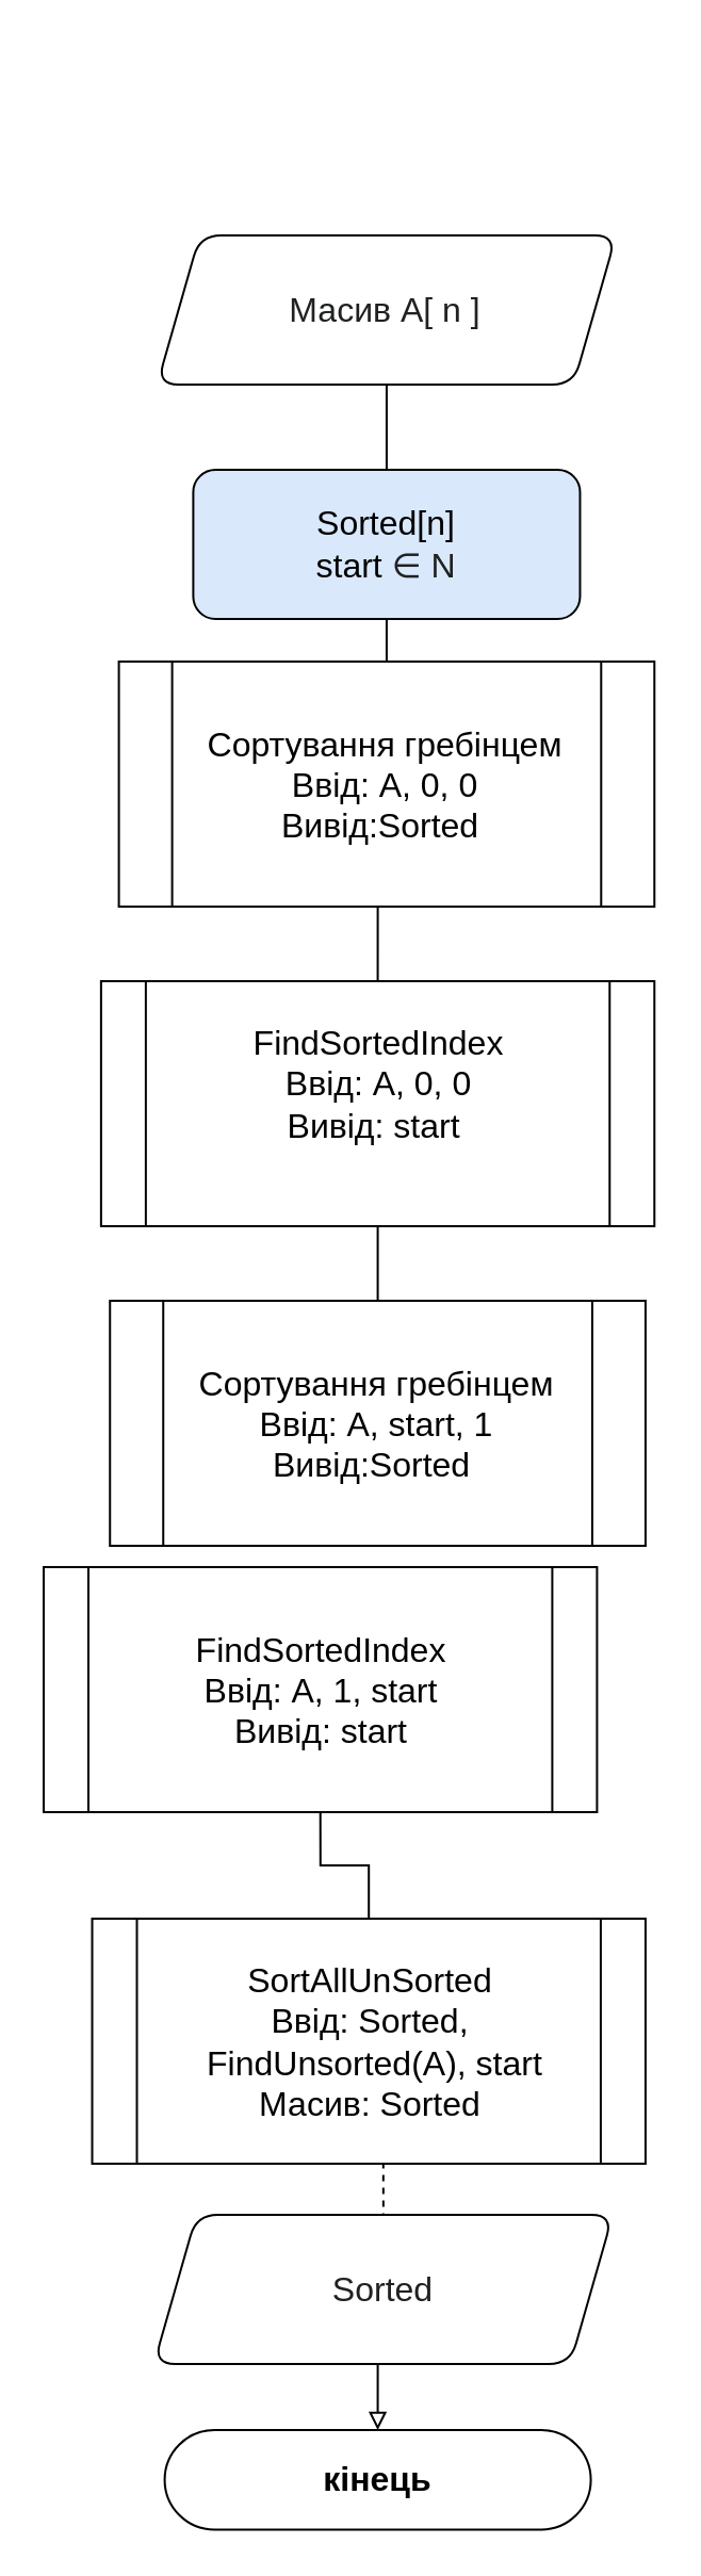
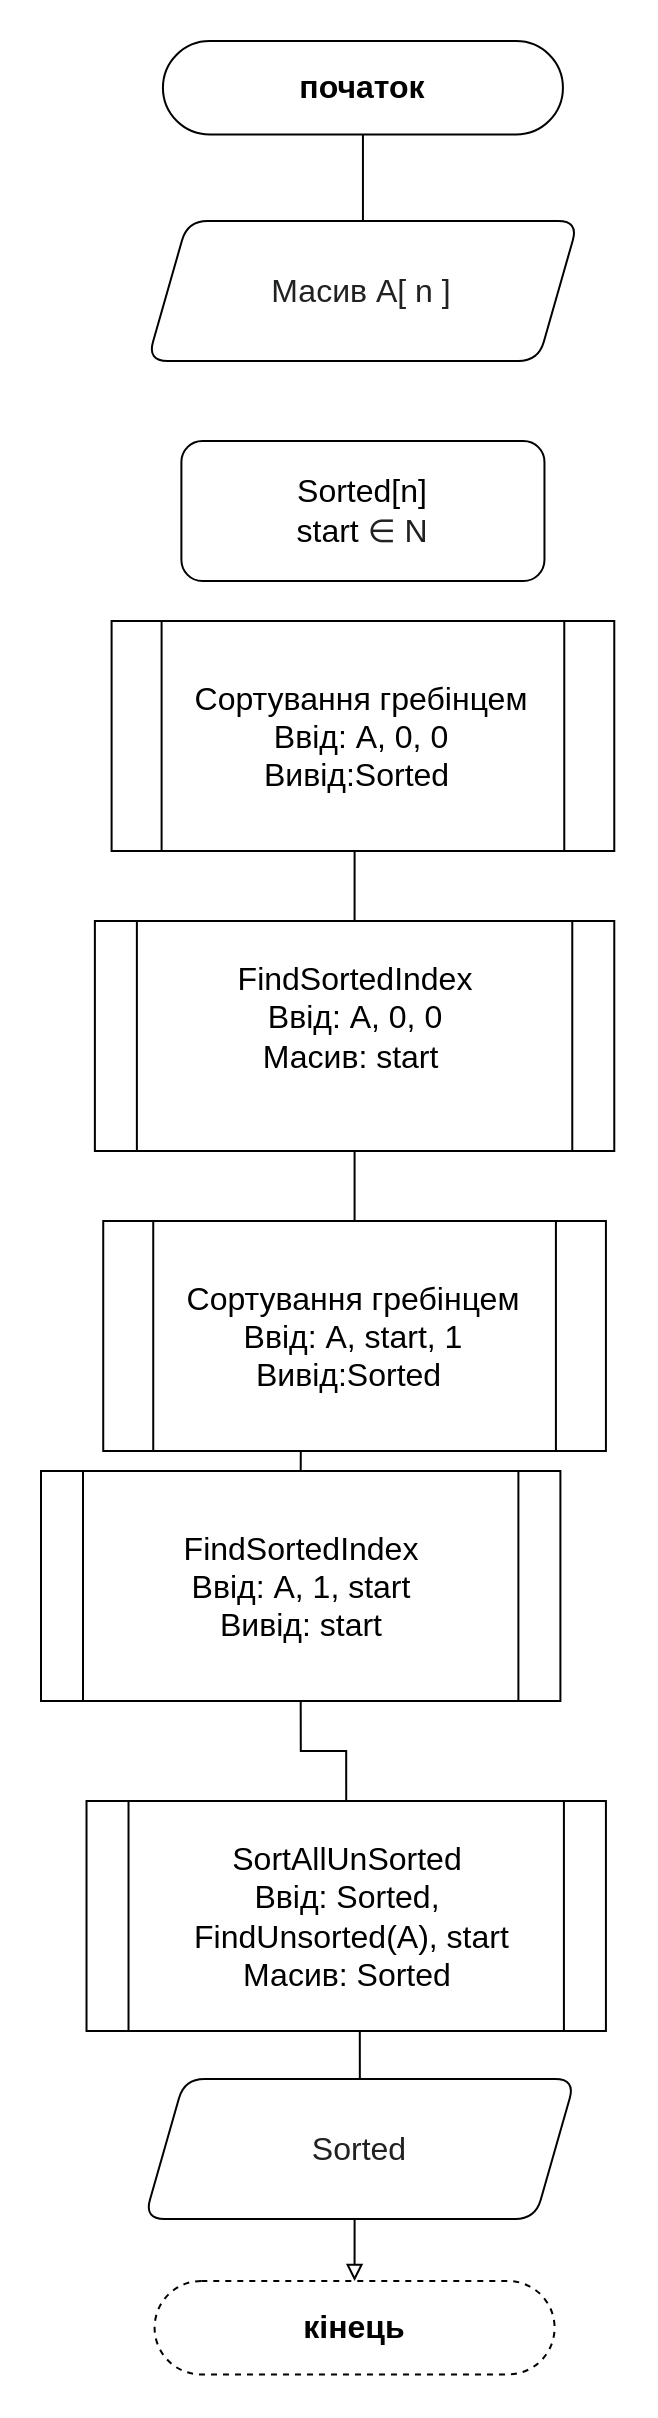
  <mxCell id="0" />
  <mxCell id="1" parent="0" />
  <mxCell id="2" value="&lt;span style=&quot;color: rgb(32, 33, 34); font-family: sans-serif; font-size: 16px; background-color: rgb(255, 255, 255);&quot;&gt;Масив A[ n ]&lt;br style=&quot;font-size: 16px;&quot;&gt;&lt;/span&gt;" style="shape=parallelogram;perimeter=parallelogramPerimeter;whiteSpace=wrap;html=1;fixedSize=1;fontSize=16;rounded=1;" parent="1" vertex="1"><mxGeometry x="73.27" y="110" width="215.39" height="70" as="geometry" /></mxCell>
- <mxCell id="3" style="edgeStyle=orthogonalEdgeStyle;rounded=0;orthogonalLoop=1;jettySize=auto;html=1;exitX=0.5;exitY=1;exitDx=0;exitDy=0;endArrow=none;endFill=0;entryX=0.5;entryY=0;entryDx=0;entryDy=0;fontSize=16;" parent="1" source="2" target="12" edge="1"><mxGeometry x="130" y="170" as="geometry"><mxPoint x="-60" y="240" as="targetPoint" /></mxGeometry></mxCell>
- <mxCell id="6" value="&lt;b style=&quot;font-size: 16px;&quot;&gt;&lt;font style=&quot;font-size: 16px;&quot;&gt;кінець&lt;/font&gt;&lt;/b&gt;" style="rounded=1;whiteSpace=wrap;html=1;arcSize=50;fontSize=16;" parent="1" vertex="1"><mxGeometry x="76.79" y="1140" width="200" height="46.73" as="geometry" /></mxCell>
+ <mxCell id="4" style="edgeStyle=orthogonalEdgeStyle;rounded=0;orthogonalLoop=1;jettySize=auto;html=1;exitX=0.5;exitY=1;exitDx=0;exitDy=0;entryX=0.5;entryY=0;entryDx=0;entryDy=0;fontSize=16;startArrow=none;startFill=0;endArrow=none;endFill=0;" parent="1" source="5" target="2" edge="1"><mxGeometry relative="1" as="geometry" /></mxCell>
+ <mxCell id="5" value="&lt;b style=&quot;font-size: 16px;&quot;&gt;&lt;font style=&quot;font-size: 16px;&quot;&gt;початок&lt;/font&gt;&lt;/b&gt;" style="rounded=1;whiteSpace=wrap;html=1;arcSize=50;fontSize=16;" parent="1" vertex="1"><mxGeometry x="80.97" y="20" width="200" height="46.73" as="geometry" /></mxCell>
+ <mxCell id="6" value="&lt;b style=&quot;font-size: 16px;&quot;&gt;&lt;font style=&quot;font-size: 16px;&quot;&gt;кінець&lt;/font&gt;&lt;/b&gt;" style="rounded=1;whiteSpace=wrap;html=1;arcSize=50;fontSize=16;dashed=1;" parent="1" vertex="1"><mxGeometry x="76.79" y="1140" width="200" height="46.73" as="geometry" /></mxCell>
  <mxCell id="7" style="edgeStyle=orthogonalEdgeStyle;rounded=0;sketch=0;orthogonalLoop=1;jettySize=auto;html=1;exitX=0.5;exitY=1;exitDx=0;exitDy=0;entryX=0.5;entryY=0;entryDx=0;entryDy=0;fontSize=16;endArrow=none;endFill=0;" edge="1" parent="1" source="8" target="10"><mxGeometry relative="1" as="geometry" /></mxCell>
  <mxCell id="8" value="&lt;font face=&quot;Helvetica&quot; style=&quot;font-size: 16px;&quot;&gt;Cортування гребінцем&lt;/font&gt;&lt;span style=&quot;background-color: rgb(255, 255, 255); font-size: 16px;&quot;&gt;&lt;br style=&quot;font-family: helvetica; font-size: 16px;&quot;&gt;&lt;span style=&quot;font-family: helvetica; font-size: 16px;&quot;&gt;Ввід: A, 0, 0&lt;/span&gt;&lt;br style=&quot;font-family: helvetica; font-size: 16px;&quot;&gt;&lt;span style=&quot;font-family: helvetica; font-size: 16px;&quot;&gt;Вивід:Sorted&amp;nbsp;&lt;/span&gt;&lt;/span&gt;&lt;font face=&quot;Helvetica&quot; style=&quot;font-size: 16px;&quot;&gt;&lt;br style=&quot;font-size: 16px;&quot;&gt;&lt;/font&gt;" style="shape=process;whiteSpace=wrap;html=1;backgroundOutline=1;labelBackgroundColor=#FFFFFF;fontFamily=Comic Sans MS;fontSize=16;" parent="1" vertex="1"><mxGeometry x="55.3" y="310" width="251.34" height="115" as="geometry" /></mxCell>
  <mxCell id="9" style="edgeStyle=orthogonalEdgeStyle;rounded=0;sketch=0;orthogonalLoop=1;jettySize=auto;html=1;exitX=0.5;exitY=1;exitDx=0;exitDy=0;entryX=0.5;entryY=0;entryDx=0;entryDy=0;fontSize=16;endArrow=none;endFill=0;" edge="1" parent="1" source="10" target="14"><mxGeometry relative="1" as="geometry" /></mxCell>
- <mxCell id="10" value="&lt;span style=&quot;background-color: rgb(255 , 255 , 255) ; font-size: 16px&quot;&gt;&lt;font face=&quot;helvetica&quot; style=&quot;font-size: 16px&quot;&gt;FindSortedIndex&lt;/font&gt;&lt;br style=&quot;font-size: 16px&quot;&gt;&lt;font face=&quot;helvetica&quot; style=&quot;font-size: 16px&quot;&gt;Ввід: A, 0, 0&lt;/font&gt;&lt;br style=&quot;font-family: &amp;#34;helvetica&amp;#34; ; font-size: 16px&quot;&gt;&lt;span style=&quot;font-size: 16px ; font-family: &amp;#34;helvetica&amp;#34;&quot;&gt;Вивід: start&amp;nbsp;&lt;br style=&quot;font-size: 16px&quot;&gt;&amp;nbsp;&lt;/span&gt;&lt;/span&gt;&lt;font face=&quot;Helvetica&quot; style=&quot;font-size: 16px&quot;&gt;&lt;br style=&quot;font-size: 16px&quot;&gt;&lt;/font&gt;" style="shape=process;whiteSpace=wrap;html=1;backgroundOutline=1;labelBackgroundColor=#FFFFFF;fontFamily=Comic Sans MS;fontSize=16;size=0.079;" vertex="1" parent="1"><mxGeometry x="46.94" y="460" width="259.7" height="115" as="geometry" /></mxCell>
- <mxCell id="11" style="edgeStyle=orthogonalEdgeStyle;rounded=0;sketch=0;orthogonalLoop=1;jettySize=auto;html=1;exitX=0.5;exitY=1;exitDx=0;exitDy=0;entryX=0.5;entryY=0;entryDx=0;entryDy=0;fontSize=16;endArrow=none;endFill=0;" edge="1" parent="1" source="12" target="8"><mxGeometry relative="1" as="geometry" /></mxCell>
- <mxCell id="12" value="&lt;span style=&quot;font-size: 16px;&quot;&gt;Sorted[n]&lt;br style=&quot;font-size: 16px;&quot;&gt;start&amp;nbsp;&lt;/span&gt;&lt;span style=&quot;color: rgb(32, 33, 34); font-family: sans-serif; font-size: 16px;&quot;&gt;∈ N&lt;/span&gt;&lt;span style=&quot;font-size: 16px;&quot;&gt;&lt;br style=&quot;font-size: 16px;&quot;&gt;&lt;/span&gt;" style="rounded=1;whiteSpace=wrap;html=1;fontSize=16;verticalAlign=middle;fillColor=#dae8fc;" vertex="1" parent="1"><mxGeometry x="90.2" y="220" width="181.53" height="70" as="geometry" /></mxCell>
+ <mxCell id="10" value="&lt;span style=&quot;background-color: rgb(255 , 255 , 255) ; font-size: 16px&quot;&gt;&lt;font face=&quot;helvetica&quot; style=&quot;font-size: 16px&quot;&gt;FindSortedIndex&lt;/font&gt;&lt;br style=&quot;font-size: 16px&quot;&gt;&lt;font face=&quot;helvetica&quot; style=&quot;font-size: 16px&quot;&gt;Ввід: A, 0, 0&lt;/font&gt;&lt;br style=&quot;font-family: &amp;#34;helvetica&amp;#34; ; font-size: 16px&quot;&gt;&lt;span style=&quot;font-size: 16px ; font-family: &amp;#34;helvetica&amp;#34;&quot;&gt;Масив: start&amp;nbsp;&lt;br style=&quot;font-size: 16px&quot;&gt;&amp;nbsp;&lt;/span&gt;&lt;/span&gt;&lt;font face=&quot;Helvetica&quot; style=&quot;font-size: 16px&quot;&gt;&lt;br style=&quot;font-size: 16px&quot;&gt;&lt;/font&gt;" style="shape=process;whiteSpace=wrap;html=1;backgroundOutline=1;labelBackgroundColor=#FFFFFF;fontFamily=Comic Sans MS;fontSize=16;size=0.079;" vertex="1" parent="1"><mxGeometry x="46.94" y="460" width="259.7" height="115" as="geometry" /></mxCell>
+ <mxCell id="12" value="&lt;span style=&quot;font-size: 16px;&quot;&gt;Sorted[n]&lt;br style=&quot;font-size: 16px;&quot;&gt;start&amp;nbsp;&lt;/span&gt;&lt;span style=&quot;color: rgb(32, 33, 34); font-family: sans-serif; font-size: 16px;&quot;&gt;∈ N&lt;/span&gt;&lt;span style=&quot;font-size: 16px;&quot;&gt;&lt;br style=&quot;font-size: 16px;&quot;&gt;&lt;/span&gt;" style="rounded=1;whiteSpace=wrap;html=1;fontSize=16;verticalAlign=middle;" vertex="1" parent="1"><mxGeometry x="90.2" y="220" width="181.53" height="70" as="geometry" /></mxCell>
+ <mxCell id="13" style="edgeStyle=orthogonalEdgeStyle;rounded=0;sketch=0;orthogonalLoop=1;jettySize=auto;html=1;exitX=0.5;exitY=1;exitDx=0;exitDy=0;entryX=0.5;entryY=0;entryDx=0;entryDy=0;fontSize=16;endArrow=none;endFill=0;" edge="1" parent="1" source="14" target="16"><mxGeometry relative="1" as="geometry" /></mxCell>
  <mxCell id="14" value="&lt;font face=&quot;Helvetica&quot; style=&quot;font-size: 16px;&quot;&gt;Cортування гребінцем&lt;/font&gt;&lt;span style=&quot;background-color: rgb(255, 255, 255); font-size: 16px;&quot;&gt;&lt;br style=&quot;font-family: helvetica; font-size: 16px;&quot;&gt;&lt;span style=&quot;font-family: helvetica; font-size: 16px;&quot;&gt;Ввід: A, start, 1&lt;/span&gt;&lt;br style=&quot;font-family: helvetica; font-size: 16px;&quot;&gt;&lt;span style=&quot;font-family: helvetica; font-size: 16px;&quot;&gt;Вивід:Sorted&amp;nbsp;&lt;/span&gt;&lt;/span&gt;&lt;font face=&quot;Helvetica&quot; style=&quot;font-size: 16px;&quot;&gt;&lt;br style=&quot;font-size: 16px;&quot;&gt;&lt;/font&gt;" style="shape=process;whiteSpace=wrap;html=1;backgroundOutline=1;labelBackgroundColor=#FFFFFF;fontFamily=Comic Sans MS;fontSize=16;" vertex="1" parent="1"><mxGeometry x="51.12" y="610" width="251.34" height="115" as="geometry" /></mxCell>
  <mxCell id="15" style="edgeStyle=orthogonalEdgeStyle;rounded=0;sketch=0;orthogonalLoop=1;jettySize=auto;html=1;exitX=0.5;exitY=1;exitDx=0;exitDy=0;entryX=0.5;entryY=0;entryDx=0;entryDy=0;fontFamily=Helvetica;fontSize=16;endArrow=none;endFill=0;" edge="1" parent="1" source="16" target="18"><mxGeometry relative="1" as="geometry" /></mxCell>
  <mxCell id="16" value="&lt;span style=&quot;background-color: rgb(255 , 255 , 255) ; font-size: 16px&quot;&gt;&lt;font face=&quot;helvetica&quot; style=&quot;font-size: 16px&quot;&gt;FindSortedIndex&lt;/font&gt;&lt;br style=&quot;font-size: 16px&quot;&gt;&lt;font face=&quot;helvetica&quot; style=&quot;font-size: 16px&quot;&gt;Ввід: A, 1, start&lt;/font&gt;&lt;br style=&quot;font-family: &amp;#34;helvetica&amp;#34; ; font-size: 16px&quot;&gt;&lt;span style=&quot;font-size: 16px ; font-family: &amp;#34;helvetica&amp;#34;&quot;&gt;Вивід: start&lt;/span&gt;&lt;/span&gt;&lt;font face=&quot;Helvetica&quot; style=&quot;font-size: 16px&quot;&gt;&lt;br style=&quot;font-size: 16px&quot;&gt;&lt;/font&gt;" style="shape=process;whiteSpace=wrap;html=1;backgroundOutline=1;labelBackgroundColor=#FFFFFF;fontFamily=Comic Sans MS;fontSize=16;size=0.079;" vertex="1" parent="1"><mxGeometry x="20" y="735" width="259.7" height="115" as="geometry" /></mxCell>
- <mxCell id="17" style="edgeStyle=orthogonalEdgeStyle;rounded=0;sketch=0;orthogonalLoop=1;jettySize=auto;html=1;exitX=0.5;exitY=1;exitDx=0;exitDy=0;entryX=0.5;entryY=0;entryDx=0;entryDy=0;fontFamily=Helvetica;fontSize=16;endArrow=none;endFill=0;dashed=1;" edge="1" parent="1" source="18" target="20"><mxGeometry relative="1" as="geometry" /></mxCell>
+ <mxCell id="17" style="edgeStyle=orthogonalEdgeStyle;rounded=0;sketch=0;orthogonalLoop=1;jettySize=auto;html=1;exitX=0.5;exitY=1;exitDx=0;exitDy=0;entryX=0.5;entryY=0;entryDx=0;entryDy=0;fontFamily=Helvetica;fontSize=16;endArrow=none;endFill=0;" edge="1" parent="1" source="18" target="20"><mxGeometry relative="1" as="geometry" /></mxCell>
  <mxCell id="18" value="&lt;font face=&quot;Helvetica&quot; style=&quot;font-size: 16px;&quot;&gt;SortAllUnSorted&lt;br style=&quot;font-size: 16px;&quot;&gt;&lt;/font&gt;&lt;font face=&quot;helvetica&quot; style=&quot;font-size: 16px;&quot;&gt;Ввід: Sorted,&lt;br style=&quot;font-size: 16px;&quot;&gt;&amp;nbsp;FindUnsorted(A), start&lt;/font&gt;&lt;br style=&quot;font-family: helvetica; font-size: 16px;&quot;&gt;&lt;span style=&quot;font-family: helvetica; font-size: 16px;&quot;&gt;Масив: Sorted&lt;/span&gt;&lt;font face=&quot;Helvetica&quot; style=&quot;font-size: 16px;&quot;&gt;&lt;br style=&quot;font-size: 16px;&quot;&gt;&lt;/font&gt;" style="shape=process;whiteSpace=wrap;html=1;backgroundOutline=1;labelBackgroundColor=#FFFFFF;fontFamily=Comic Sans MS;fontSize=16;size=0.079;" vertex="1" parent="1"><mxGeometry x="42.76" y="900" width="259.7" height="115" as="geometry" /></mxCell>
  <mxCell id="19" style="edgeStyle=orthogonalEdgeStyle;rounded=0;sketch=0;orthogonalLoop=1;jettySize=auto;html=1;exitX=0.5;exitY=1;exitDx=0;exitDy=0;entryX=0.5;entryY=0;entryDx=0;entryDy=0;fontFamily=Helvetica;fontSize=16;endArrow=block;endFill=0;" edge="1" parent="1" source="20" target="6"><mxGeometry relative="1" as="geometry" /></mxCell>
  <mxCell id="20" value="&lt;span style=&quot;color: rgb(32, 33, 34); font-family: sans-serif; font-size: 16px; background-color: rgb(255, 255, 255);&quot;&gt;Sorted&lt;br style=&quot;font-size: 16px;&quot;&gt;&lt;/span&gt;" style="shape=parallelogram;perimeter=parallelogramPerimeter;whiteSpace=wrap;html=1;fixedSize=1;fontSize=16;rounded=1;" vertex="1" parent="1"><mxGeometry x="71.73" y="1039" width="215.39" height="70" as="geometry" /></mxCell>
